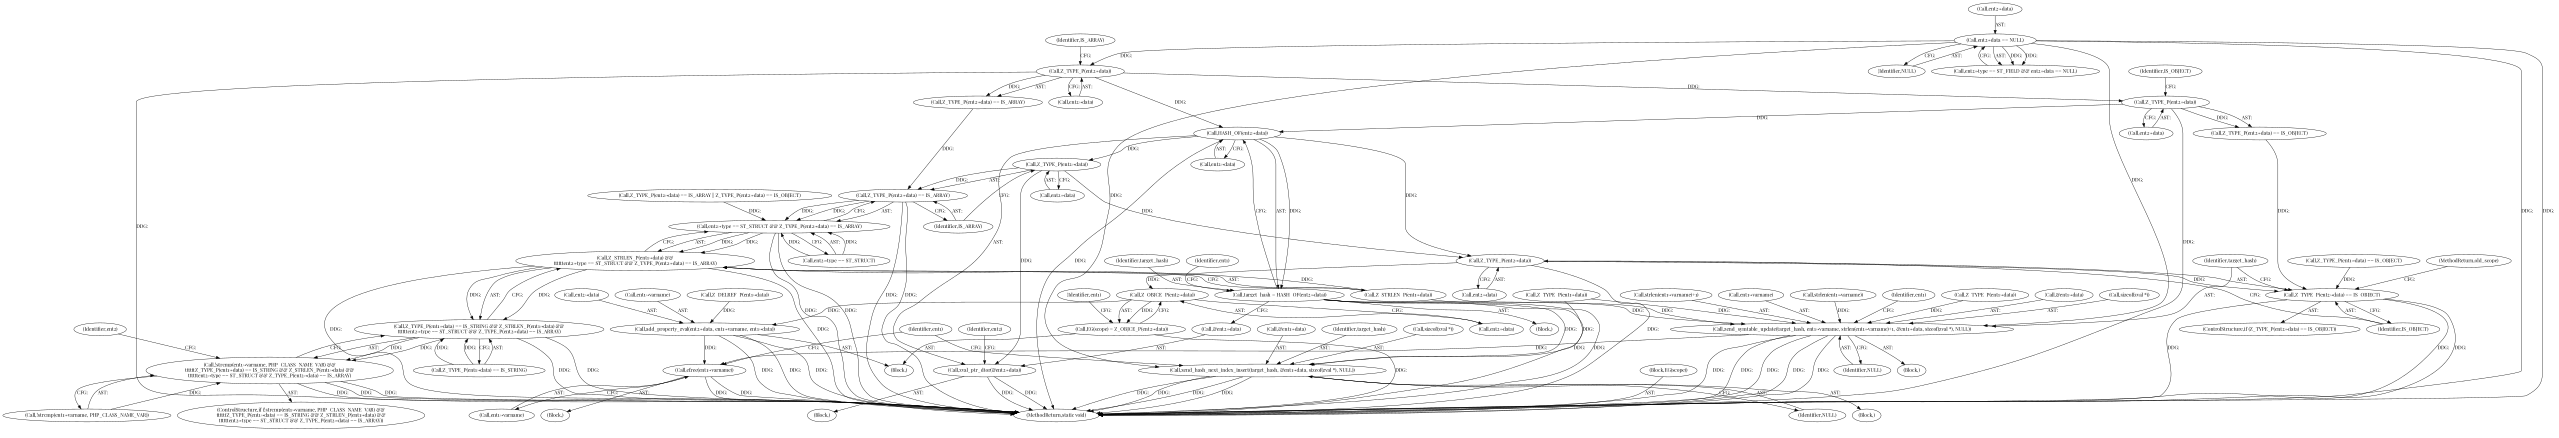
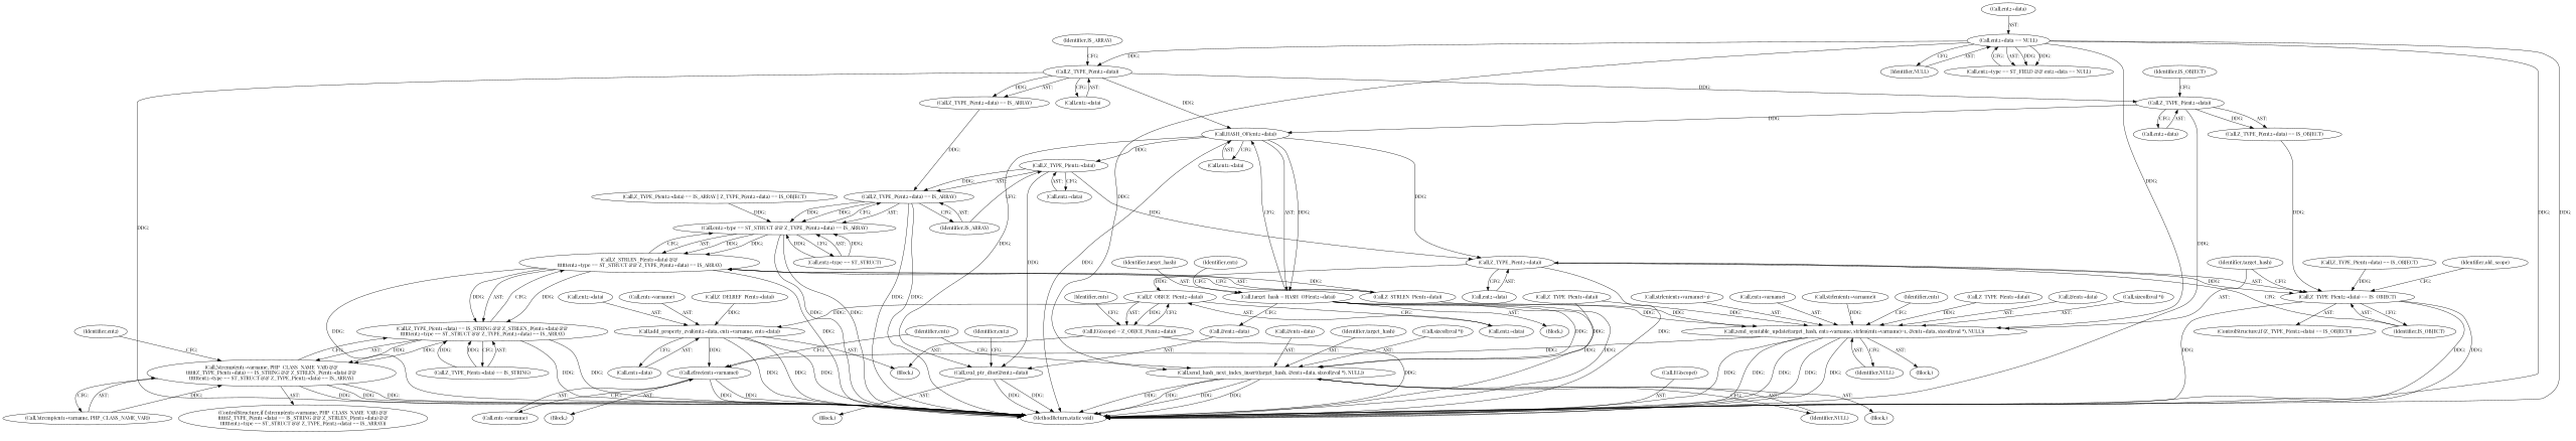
  digraph {
    fontname="Playfair Display"
    node [fontname="Playfair Display"]
    edge [fontname="Playfair Display"]
    n1 [label="(Call,HASH_OF(ent2->data))"]
    n2 [label="(Call,target_hash = HASH_OF(ent2->data))"]
    n3 [label="(Call,Z_TYPE_P(ent2->data))"]
    n4 [label="(Call,zval_ptr_dtor(&ent2->data))"]
    n5 [label="(Call,Z_TYPE_P(ent2->data))"]
    n6 [label="(Call,ent2->data)"]
    n7 [label="(MethodReturn,static void)"]
    n8 [label="(Call,zend_symtable_update(target_hash, ent1->varname, strlen(ent1->varname)+1, &ent1->data, sizeof(zval *), NULL))"]
    n9 [label="(Call,zend_hash_next_index_insert(target_hash, &ent1->data, sizeof(zval *), NULL))"]
    n10 [label="(Block,)"]
    n11 [label="(Call,&ent2->data)"]
    n12 [label="(Call,Z_TYPE_P(ent2->data) == IS_ARRAY)"]
    n13 [label="(Call,ent2->data)"]
    n14 [label="(Block,)"]
    n15 [label="(Call,Z_TYPE_P(ent2->data) == IS_OBJECT)"]
    n16 [label="(Call,Z_OBJCE_P(ent2->data))"]
    n17 [label="(Call,ent2->data)"]
    n18 [label="(Call,Z_TYPE_P(ent2->data))"]
    n19 [label="(Call,ent2->data)"]
    n20 [label="(Call,Z_TYPE_P(ent2->data) == IS_OBJECT)"]
    n21 [label="(Call,Z_TYPE_P(ent2->data))"]
    n22 [label="(Call,Z_TYPE_P(ent2->data) == IS_ARRAY)"]
    n23 [label="(Call,ent2->data)"]
    n24 [label="(Call,ent2->data == NULL)"]
    n25 [label="(Identifier,NULL)"]
    n26 [label="(Call,ent2->type == ST_FIELD && ent2->data == NULL)"]
    n27 [label="(Call,efree(ent1->varname))"]
    n28 [label="(Identifier,NULL)"]
    n29 [label="(Block,)"]
    n30 [label="(Identifier,NULL)"]
    n31 [label="(Block,)"]
    n32 [label="(Call,ent1->varname)"]
    n33 [label="(Block,)"]
    n34 [label="(Call,ent2->type == ST_STRUCT && Z_TYPE_P(ent2->data) == IS_ARRAY)"]
    n35 [label="(Identifier,IS_ARRAY)"]
    n36 [label="(Call,Z_STRLEN_P(ent1->data) &&\n\t\t\t\t\t\tent2->type == ST_STRUCT && Z_TYPE_P(ent2->data) == IS_ARRAY)"]
    n37 [label="(Call,ent2->type == ST_STRUCT)"]
    n38 [label="(Call,Z_TYPE_P(ent1->data) == IS_STRING && Z_STRLEN_P(ent1->data) &&\n\t\t\t\t\t\tent2->type == ST_STRUCT && Z_TYPE_P(ent2->data) == IS_ARRAY)"]
    n39 [label="(Call,Z_STRLEN_P(ent1->data))"]
    n40 [label="(Call,!strcmp(ent1->varname, PHP_CLASS_NAME_VAR) &&\n\t\t\t\t\t\tZ_TYPE_P(ent1->data) == IS_STRING && Z_STRLEN_P(ent1->data) &&\n\t\t\t\t\t\tent2->type == ST_STRUCT && Z_TYPE_P(ent2->data) == IS_ARRAY)"]
    n41 [label="(Call,Z_TYPE_P(ent1->data) == IS_STRING)"]
    n42 [label="(ControlStructure,if (!strcmp(ent1->varname, PHP_CLASS_NAME_VAR) &&\n\t\t\t\t\t\tZ_TYPE_P(ent1->data) == IS_STRING && Z_STRLEN_P(ent1->data) &&\n\t\t\t\t\t\tent2->type == ST_STRUCT && Z_TYPE_P(ent2->data) == IS_ARRAY))"]
    n43 [label="(Call,!strcmp(ent1->varname, PHP_CLASS_NAME_VAR))"]
    n44 [label="(ControlStructure,if (Z_TYPE_P(ent2->data) == IS_OBJECT))"]
    n45 [label="(Identifier,IS_OBJECT)"]
    n46 [label="(Call,EG(scope) = Z_OBJCE_P(ent2->data))"]
    n47 [label="(Call,add_property_zval(ent2->data, ent1->varname, ent1->data))"]
    n48 [label="(Call,ent2->data)"]
    n49 [label="(Block,)"]
+   n50 [label="(Call,ent1->data)"]
    n51 [label="(Call,ent2->data)"]
    n52 [label="(Call,Z_TYPE_P(ent1->data))"]
-   n53 [label="(Block,EG(scope))"]
+   n53 [label="(Call,EG(scope))"]
    n54 [label="(Call,sizeof(zval *))"]
    n55 [label="(Call,Z_TYPE_P(ent2->data) == IS_ARRAY || Z_TYPE_P(ent2->data) == IS_OBJECT)"]
    n56 [label="(Call,strlen(ent1->varname)+1)"]
-   n57 [label="(MethodReturn,old_scope)"]
+   n57 [label="(Identifier,old_scope)"]
    n58 [label="(Call,ent1->varname)"]
    n59 [label="(Identifier,IS_OBJECT)"]
    n60 [label="(Call,ent1->varname)"]
    n61 [label="(Call,strlen(ent1->varname))"]
    n62 [label="(Identifier,target_hash)"]
    n63 [label="(Call,Z_TYPE_P(ent1->data))"]
    n64 [label="(Identifier,IS_ARRAY)"]
    n65 [label="(Call,sizeof(zval *))"]
    n66 [label="(Call,Z_DELREF_P(ent1->data))"]
    n67 [label="(Identifier,ent2)"]
    n68 [label="(Identifier,target_hash)"]
    n69 [label="(Call,Z_TYPE_P(ent1->data) == IS_OBJECT)"]
    n70 [label="(Identifier,ent1)"]
    n71 [label="(Identifier,ent1)"]
    n72 [label="(Identifier,ent1)"]
    n73 [label="(Identifier,ent1)"]
    n74 [label="(Identifier,target_hash)"]
    n75 [label="(Call,&ent1->data)"]
    n76 [label="(Identifier,ent2)"]
    n77 [label="(Call,&ent1->data)"]
    n78 [label="(Call,ent2->data)"]
    n1 -> n2 [label="AST: "]
    n1 -> n2 [label="DDG: "]
    n1 -> n3 [label="DDG: "]
-   n1 -> n4 [label="AST: "]
+   n1 -> n4 [label="DDG: "]
    n1 -> n5 [label="DDG: "]
    n1 -> n6 [label="CFG: "]
    n1 -> n7 [label="DDG: "]
    n2 -> n1 [label="CFG: "]
    n2 -> n7 [label="DDG: "]
    n2 -> n7 [label="DDG: "]
    n2 -> n8 [label="DDG: "]
    n2 -> n9 [label="DDG: "]
    n2 -> n10 [label="AST: "]
    n2 -> n11 [label="CFG: "]
    n3 -> n4 [label="DDG: "]
    n3 -> n5 [label="DDG: "]
    n3 -> n12 [label="AST: "]
    n3 -> n12 [label="DDG: "]
    n3 -> n13 [label="CFG: "]
    n4 -> n7 [label="DDG: "]
    n4 -> n7 [label="DDG: "]
    n4 -> n14 [label="AST: "]
    n5 -> n7 [label="DDG: "]
    n5 -> n15 [label="AST: "]
    n5 -> n15 [label="DDG: "]
    n5 -> n16 [label="DDG: "]
    n5 -> n17 [label="CFG: "]
    n6 -> n1 [label="AST: "]
    n8 -> n7 [label="DDG: "]
    n8 -> n7 [label="DDG: "]
    n8 -> n7 [label="DDG: "]
    n8 -> n7 [label="DDG: "]
    n8 -> n7 [label="DDG: "]
    n8 -> n27 [label="DDG: "]
    n8 -> n28 [label="CFG: "]
    n8 -> n29 [label="AST: "]
    n9 -> n7 [label="DDG: "]
    n9 -> n7 [label="DDG: "]
    n9 -> n7 [label="DDG: "]
    n9 -> n7 [label="DDG: "]
    n9 -> n30 [label="CFG: "]
    n9 -> n31 [label="AST: "]
    n11 -> n4 [label="AST: "]
    n12 -> n7 [label="DDG: "]
    n12 -> n7 [label="DDG: "]
    n12 -> n34 [label="AST: "]
    n12 -> n34 [label="DDG: "]
    n12 -> n34 [label="DDG: "]
    n12 -> n35 [label="CFG: "]
    n13 -> n3 [label="AST: "]
    n15 -> n7 [label="DDG: "]
    n15 -> n7 [label="DDG: "]
    n15 -> n7 [label="DDG: "]
    n15 -> n44 [label="AST: "]
    n15 -> n45 [label="CFG: "]
    n16 -> n46 [label="AST: "]
    n16 -> n46 [label="DDG: "]
    n16 -> n47 [label="DDG: "]
    n16 -> n48 [label="CFG: "]
    n17 -> n5 [label="AST: "]
    n18 -> n1 [label="DDG: "]
    n18 -> n7 [label="DDG: "]
    n18 -> n19 [label="CFG: "]
    n18 -> n20 [label="AST: "]
    n18 -> n20 [label="DDG: "]
    n19 -> n18 [label="AST: "]
    n20 -> n15 [label="DDG: "]
    n21 -> n1 [label="DDG: "]
    n21 -> n7 [label="DDG: "]
    n21 -> n18 [label="DDG: "]
    n21 -> n22 [label="AST: "]
    n21 -> n22 [label="DDG: "]
    n21 -> n23 [label="CFG: "]
    n22 -> n12 [label="DDG: "]
    n23 -> n21 [label="AST: "]
    n24 -> n7 [label="DDG: "]
    n24 -> n7 [label="DDG: "]
    n24 -> n8 [label="DDG: "]
    n24 -> n9 [label="DDG: "]
    n24 -> n21 [label="DDG: "]
    n24 -> n25 [label="CFG: "]
    n24 -> n26 [label="AST: "]
    n24 -> n26 [label="DDG: "]
    n24 -> n26 [label="DDG: "]
    n25 -> n24 [label="AST: "]
    n26 -> n24 [label="CFG: "]
    n27 -> n7 [label="DDG: "]
    n27 -> n7 [label="DDG: "]
    n27 -> n32 [label="CFG: "]
    n27 -> n33 [label="AST: "]
    n28 -> n8 [label="AST: "]
    n30 -> n9 [label="AST: "]
    n32 -> n27 [label="AST: "]
    n34 -> n7 [label="DDG: "]
    n34 -> n7 [label="DDG: "]
    n34 -> n12 [label="CFG: "]
    n34 -> n36 [label="AST: "]
    n34 -> n36 [label="DDG: "]
    n34 -> n36 [label="DDG: "]
    n34 -> n37 [label="CFG: "]
    n35 -> n3 [label="CFG: "]
    n35 -> n12 [label="AST: "]
    n36 -> n7 [label="DDG: "]
    n36 -> n7 [label="DDG: "]
    n36 -> n34 [label="CFG: "]
    n36 -> n38 [label="AST: "]
    n36 -> n38 [label="DDG: "]
    n36 -> n38 [label="DDG: "]
    n36 -> n39 [label="CFG: "]
    n37 -> n34 [label="AST: "]
    n37 -> n34 [label="DDG: "]
    n37 -> n34 [label="DDG: "]
    n38 -> n7 [label="DDG: "]
    n38 -> n7 [label="DDG: "]
    n38 -> n36 [label="CFG: "]
    n38 -> n40 [label="AST: "]
    n38 -> n40 [label="DDG: "]
    n38 -> n40 [label="DDG: "]
    n38 -> n41 [label="CFG: "]
    n39 -> n8 [label="DDG: "]
    n39 -> n36 [label="AST: "]
    n39 -> n36 [label="DDG: "]
    n40 -> n7 [label="DDG: "]
    n40 -> n7 [label="DDG: "]
    n40 -> n7 [label="DDG: "]
    n40 -> n38 [label="CFG: "]
    n40 -> n42 [label="AST: "]
    n40 -> n43 [label="CFG: "]
    n41 -> n38 [label="AST: "]
    n41 -> n38 [label="DDG: "]
    n41 -> n38 [label="DDG: "]
    n43 -> n40 [label="AST: "]
    n43 -> n40 [label="DDG: "]
    n45 -> n5 [label="CFG: "]
    n45 -> n15 [label="AST: "]
    n46 -> n7 [label="DDG: "]
    n46 -> n16 [label="CFG: "]
    n46 -> n49 [label="AST: "]
    n47 -> n7 [label="DDG: "]
    n47 -> n7 [label="DDG: "]
    n47 -> n7 [label="DDG: "]
    n47 -> n27 [label="DDG: "]
    n47 -> n49 [label="AST: "]
+   n47 -> n50 [label="CFG: "]
    n48 -> n16 [label="AST: "]
+   n50 -> n47 [label="AST: "]
    n51 -> n24 [label="AST: "]
    n52 -> n8 [label="DDG: "]
    n53 -> n7 [label="AST: "]
    n54 -> n8 [label="AST: "]
    n55 -> n34 [label="DDG: "]
    n56 -> n8 [label="AST: "]
    n57 -> n15 [label="CFG: "]
    n58 -> n47 [label="AST: "]
    n59 -> n18 [label="CFG: "]
    n60 -> n8 [label="AST: "]
    n61 -> n8 [label="DDG: "]
    n62 -> n9 [label="AST: "]
    n63 -> n8 [label="DDG: "]
    n63 -> n9 [label="DDG: "]
    n64 -> n21 [label="CFG: "]
    n65 -> n9 [label="AST: "]
    n66 -> n47 [label="DDG: "]
    n67 -> n40 [label="CFG: "]
    n68 -> n2 [label="AST: "]
    n69 -> n15 [label="DDG: "]
    n70 -> n2 [label="CFG: "]
    n71 -> n8 [label="CFG: "]
    n72 -> n46 [label="CFG: "]
    n73 -> n9 [label="CFG: "]
    n73 -> n27 [label="CFG: "]
    n74 -> n8 [label="AST: "]
    n74 -> n15 [label="CFG: "]
    n75 -> n9 [label="AST: "]
    n76 -> n4 [label="CFG: "]
    n77 -> n8 [label="AST: "]
    n78 -> n47 [label="AST: "]
  }
